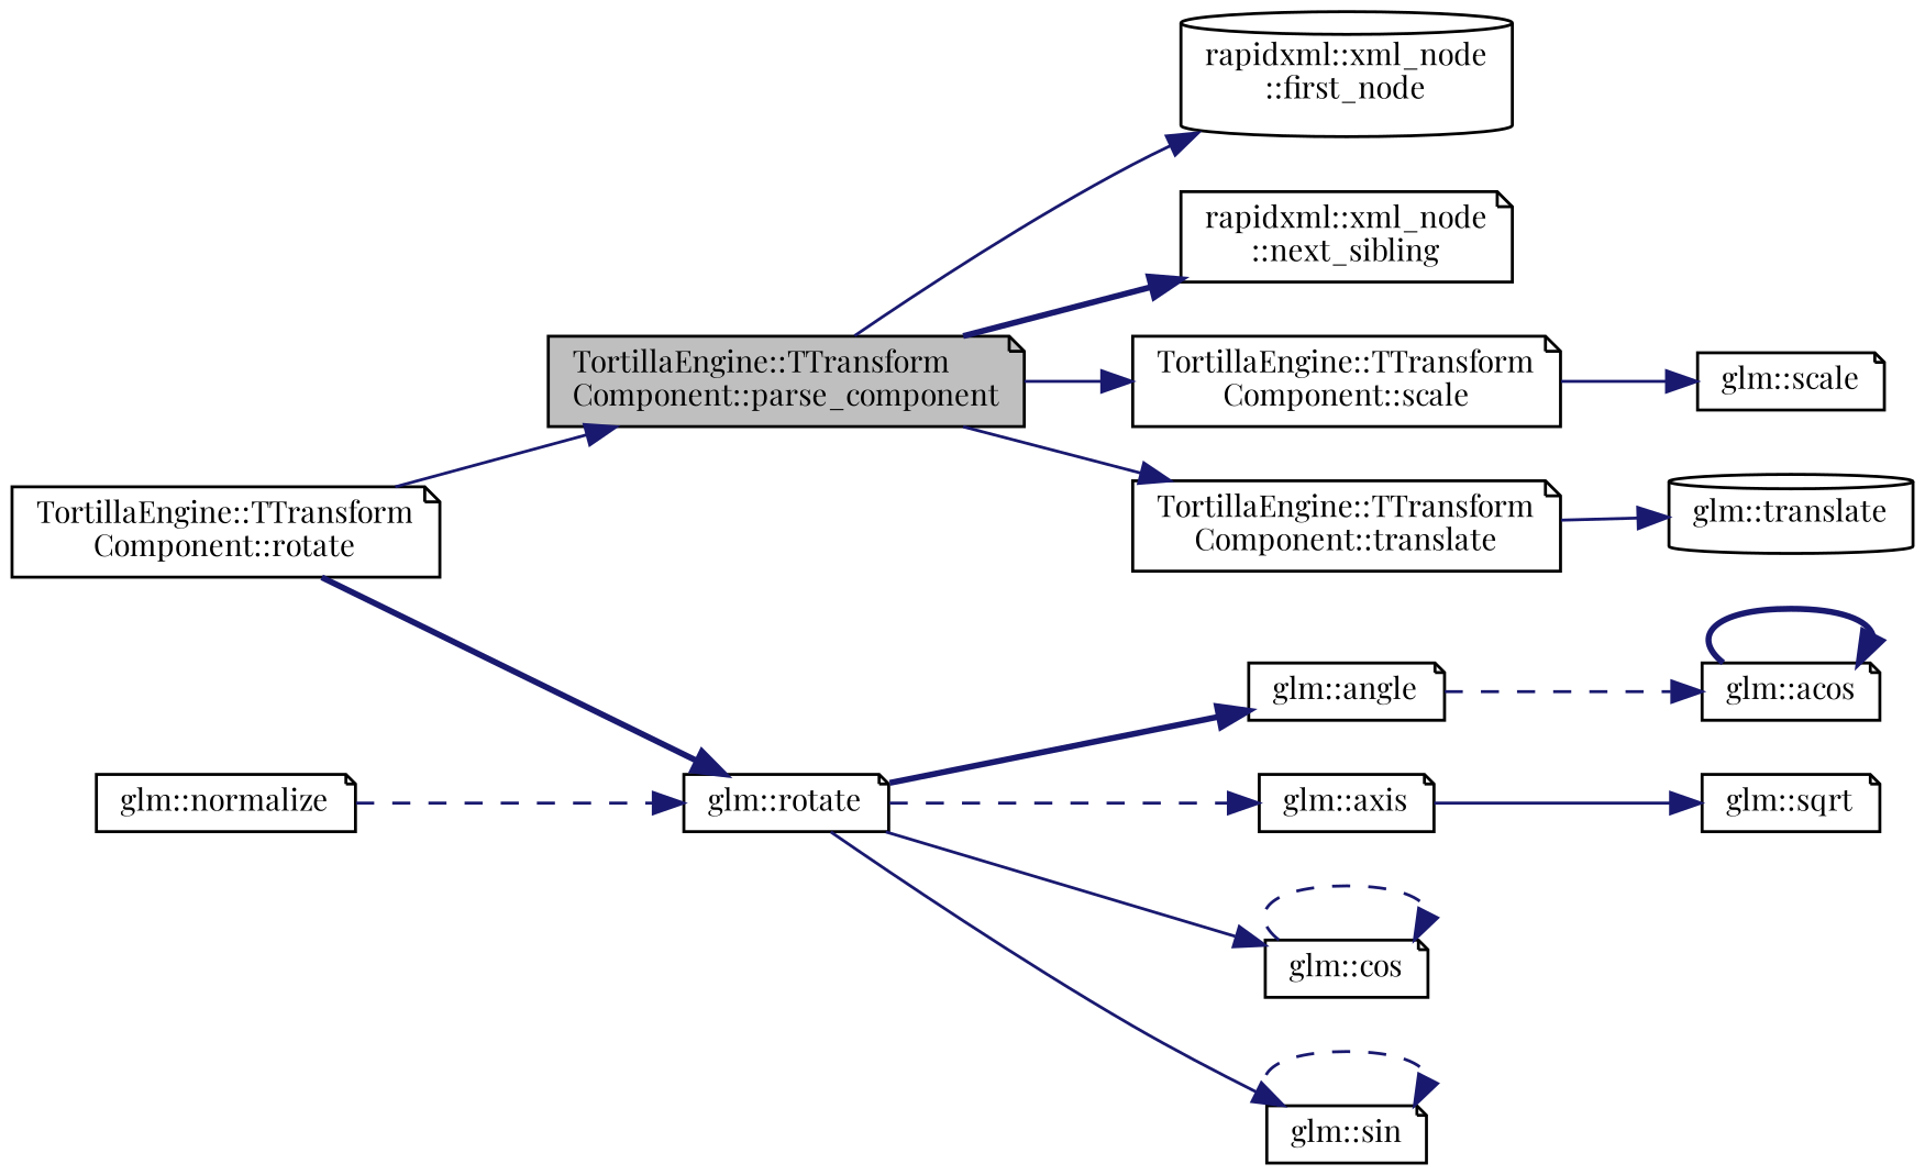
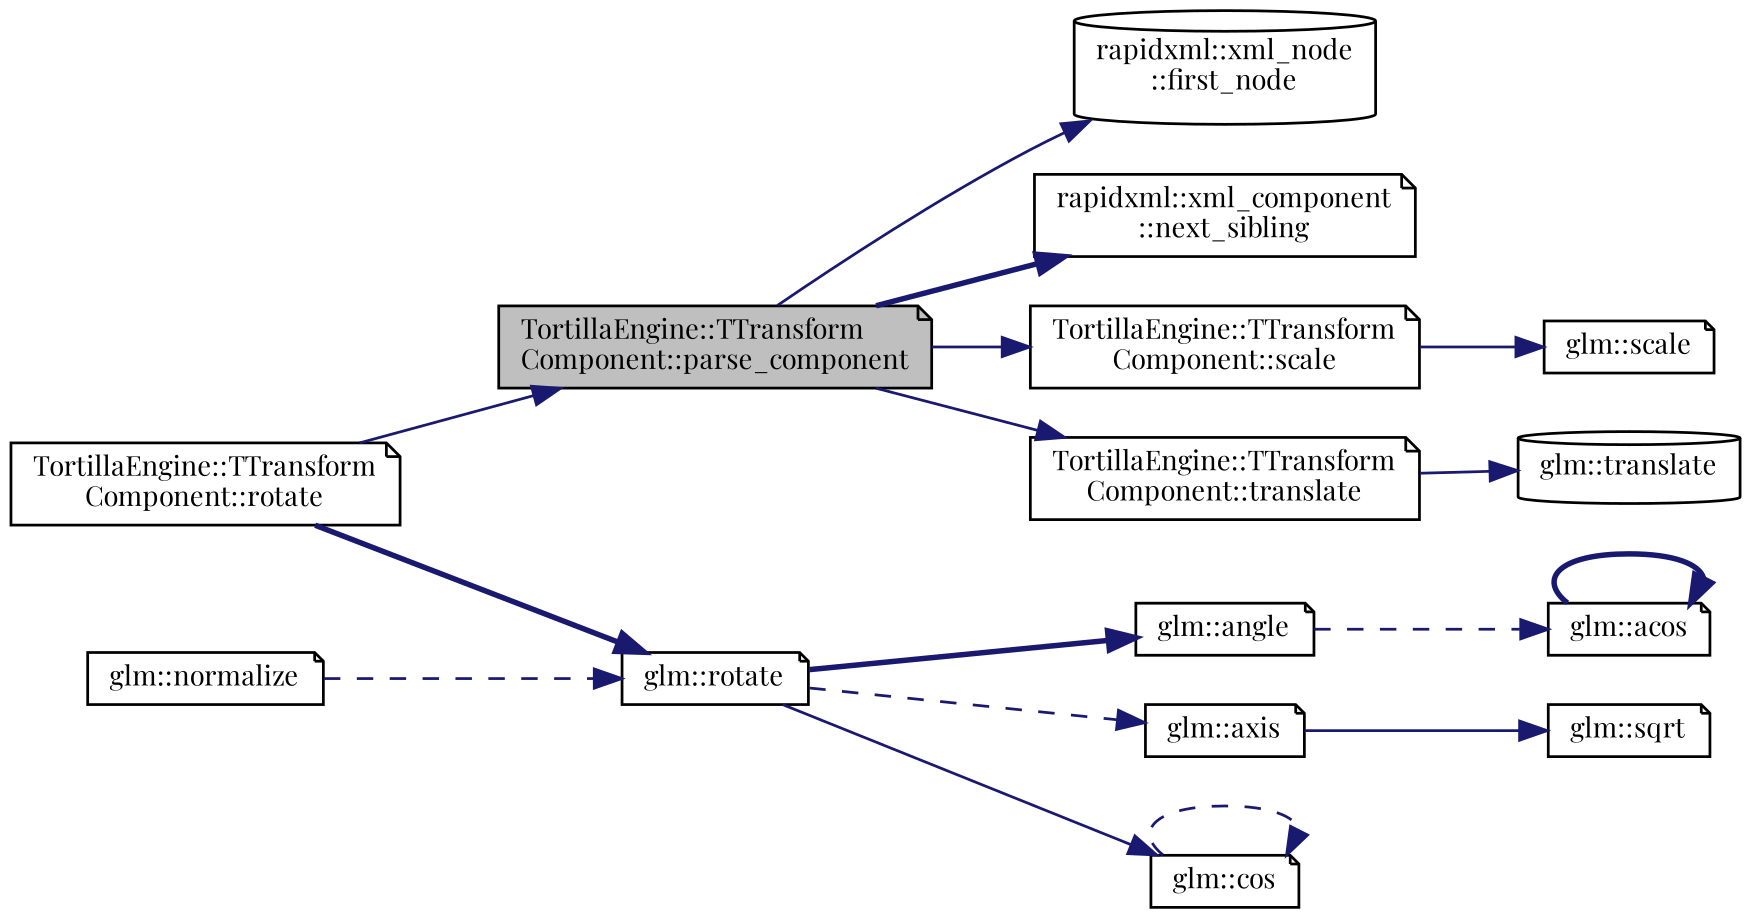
  digraph {
    fontname="Playfair Display"
    rankdir=LR
    node [color=black fillcolor=white fontname="Playfair Display" fontsize=10 shape=note style=filled]
    edge [color=midnightblue fontname="Playfair Display" fontsize=10 labelfontname=Helvetica labelfontsize=10 style=solid]
    n1 [fillcolor=grey75 fontcolor=black height=0.2 label="TortillaEngine::TTransform\lComponent::parse_component" width=0.4]
    n2 [height=0.2 label="rapidxml::xml_node\l::first_node" shape=cylinder width=0.4]
-   n3 [height=0.2 label="rapidxml::xml_node\l::next_sibling" width=0.4]
+   n3 [height=0.2 label="rapidxml::xml_component\l::next_sibling" width=0.4]
    n4 [height=0.2 label="TortillaEngine::TTransform\lComponent::scale" width=0.4]
    n5 [height=0.2 label="TortillaEngine::TTransform\lComponent::translate" width=0.4]
    n6 [height=0.2 label="TortillaEngine::TTransform\lComponent::rotate" width=0.4]
    n7 [height=0.2 label="glm::rotate" width=0.4]
    n8 [height=0.2 label="glm::scale" width=0.4]
    n9 [height=0.2 label="glm::translate" shape=cylinder width=0.4]
    n10 [height=0.2 label="glm::angle" width=0.4]
    n11 [height=0.2 label="glm::axis" width=0.4]
    n12 [height=0.2 label="glm::cos" width=0.4]
-   n13 [height=0.2 label="glm::sin" width=0.4]
    n14 [height=0.2 label="glm::acos" width=0.4]
    n15 [height=0.2 label="glm::sqrt" width=0.4]
    n16 [height=0.2 label="glm::normalize" width=0.4]
    n1 -> n2
    n1 -> n3 [style=bold]
    n1 -> n4
    n1 -> n5
    n4 -> n8
    n5 -> n9
    n6 -> n1
    n6 -> n7 [style=bold]
    n7 -> n10 [style=bold]
    n7 -> n11 [style=dashed]
    n7 -> n12
-   n7 -> n13
    n10 -> n14 [style=dashed]
    n11 -> n15
    n12 -> n12 [style=dashed]
-   n13 -> n13 [style=dashed]
    n14 -> n14 [style=bold]
    n16 -> n7 [style=dashed]
  }
